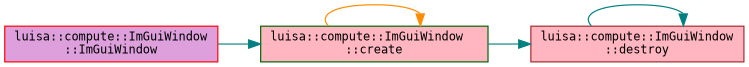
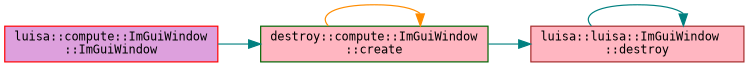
  digraph {
    fontname="DejaVu Sans Mono"
    rankdir=LR
    node [fillcolor=lightpink fontname="DejaVu Sans Mono" fontsize=10 shape=box style=filled]
    edge [color=teal fontname="DejaVu Sans Mono" fontsize=10 labelfontname=Helvetica labelfontsize=10 style=solid]
    n1 [color=red fillcolor=plum fontcolor=black height=0.2 label="luisa::compute::ImGuiWindow\l::ImGuiWindow" width=0.4]
-   n2 [color=darkgreen height=0.2 label="luisa::compute::ImGuiWindow\l::create" width=0.4]
-   n3 [color=brown height=0.2 label="luisa::compute::ImGuiWindow\l::destroy" width=0.4]
+   n2 [color=darkgreen height=0.2 label="destroy::compute::ImGuiWindow\l::create" width=0.4]
+   n3 [color=brown height=0.2 label="luisa::luisa::ImGuiWindow\l::destroy" width=0.4]
    n1 -> n2
    n2 -> n2 [color=darkorange]
    n2 -> n3
    n3 -> n3
  }
